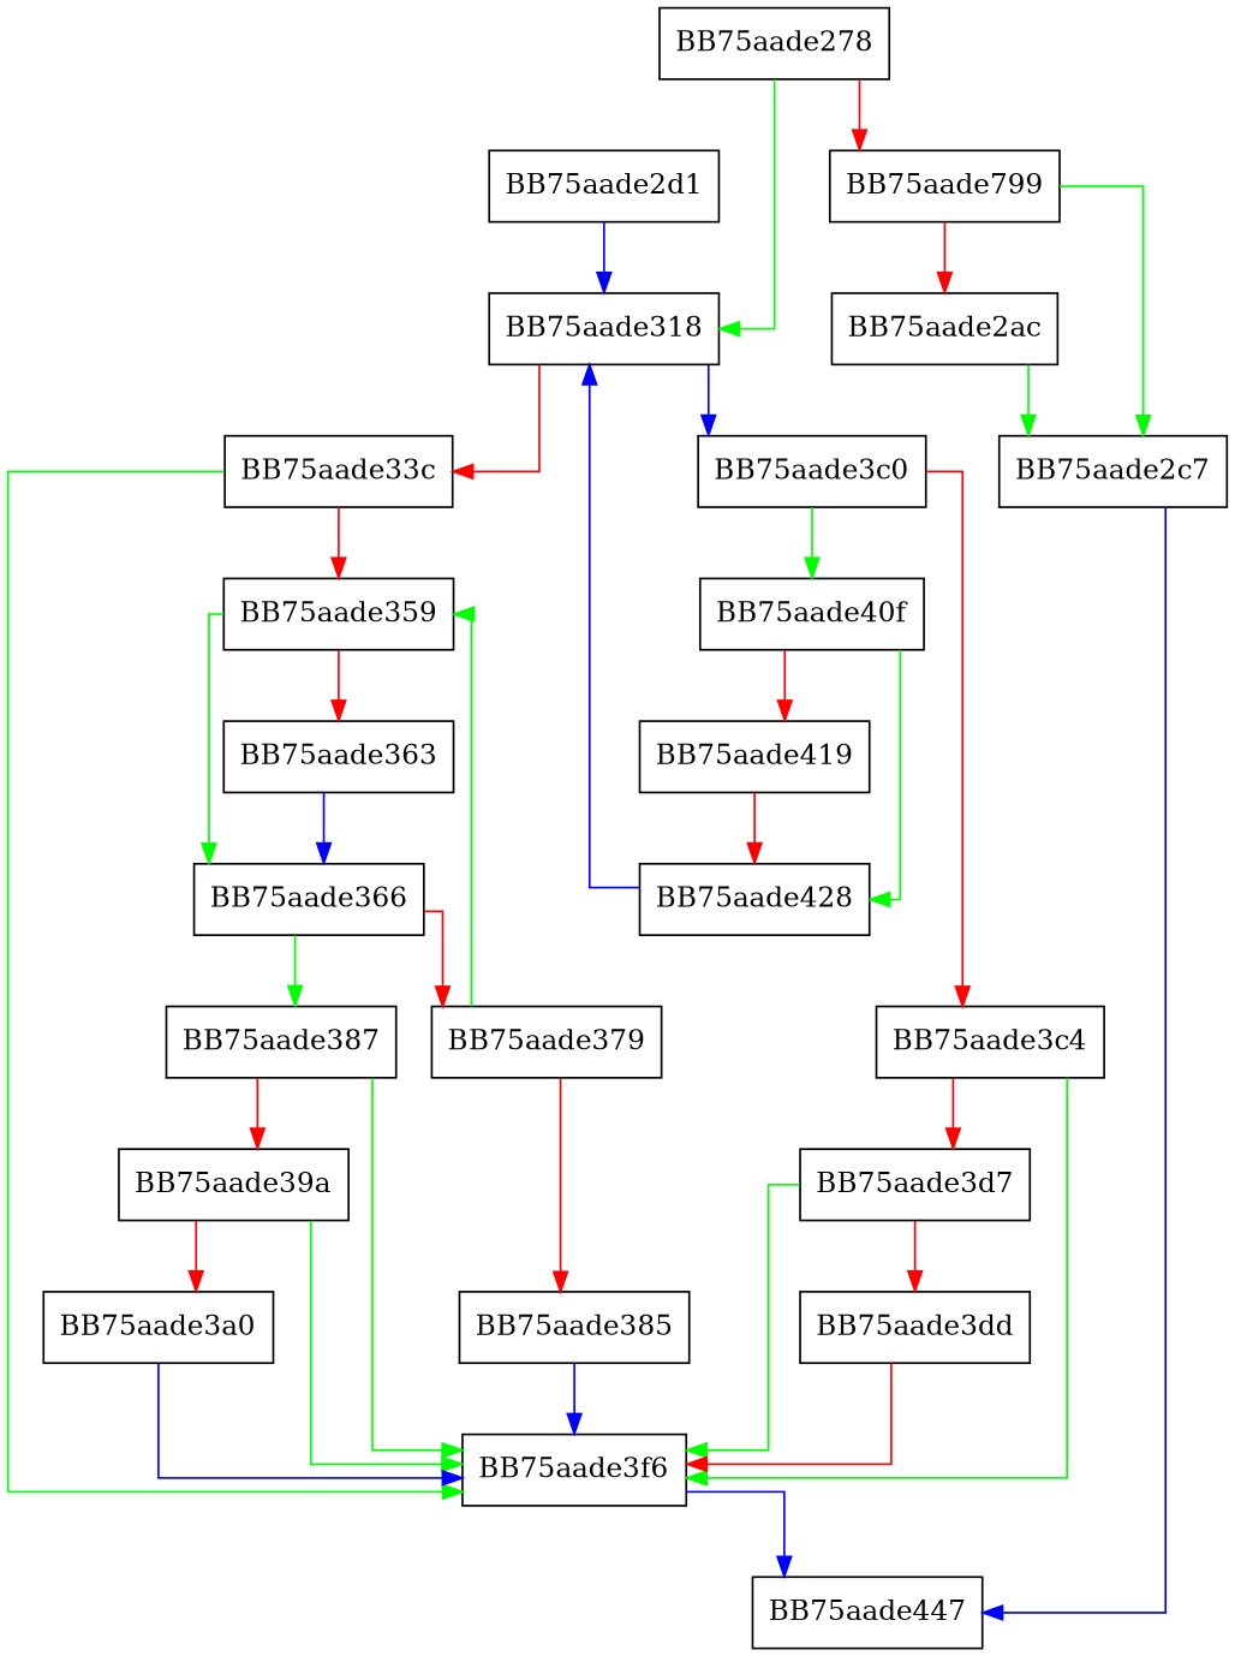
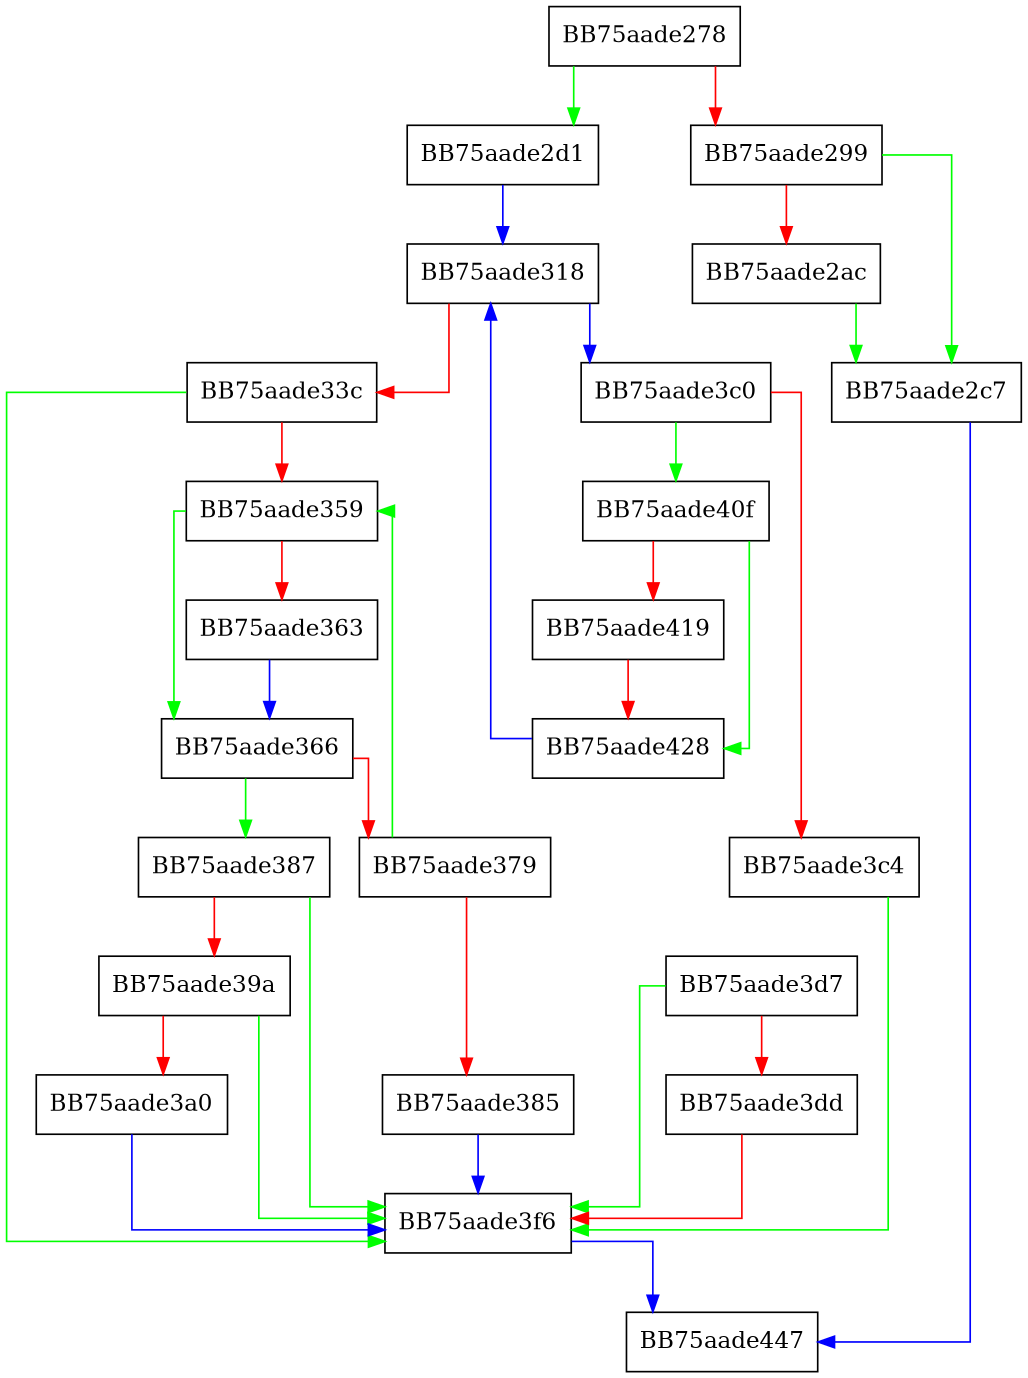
  digraph {
    splines=ortho
    node [shape=box]
    edge [color=red]
    BB75aade278
    BB75aade2d1
-   BB75aade299 [label=BB75aade799]
+   BB75aade299
    BB75aade318
    BB75aade2c7
    BB75aade2ac
    BB75aade3c0
    BB75aade33c
    BB75aade447
    BB75aade40f
    BB75aade3c4
    BB75aade3f6
    BB75aade359
    BB75aade428
    BB75aade419
    BB75aade3d7
    BB75aade366
    BB75aade363
    BB75aade387
    BB75aade379
    BB75aade39a
    BB75aade385
    BB75aade3a0
    BB75aade3dd
-   BB75aade278 -> BB75aade318 [color=green]
+   BB75aade278 -> BB75aade2d1 [color=green]
    BB75aade278 -> BB75aade299
    BB75aade2d1 -> BB75aade318 [color=blue]
    BB75aade299 -> BB75aade2c7 [color=green]
    BB75aade299 -> BB75aade2ac
    BB75aade318 -> BB75aade3c0 [color=blue]
    BB75aade318 -> BB75aade33c
    BB75aade2c7 -> BB75aade447 [color=blue]
    BB75aade2ac -> BB75aade2c7 [color=green]
    BB75aade3c0 -> BB75aade40f [color=green]
    BB75aade3c0 -> BB75aade3c4
    BB75aade33c -> BB75aade3f6 [color=green]
    BB75aade33c -> BB75aade359
    BB75aade40f -> BB75aade428 [color=green]
    BB75aade40f -> BB75aade419
    BB75aade3c4 -> BB75aade3f6 [color=green]
-   BB75aade3c4 -> BB75aade3d7
    BB75aade3f6 -> BB75aade447 [color=blue]
    BB75aade359 -> BB75aade366 [color=green]
    BB75aade359 -> BB75aade363
    BB75aade428 -> BB75aade318 [color=blue]
    BB75aade419 -> BB75aade428
    BB75aade3d7 -> BB75aade3f6 [color=green]
    BB75aade3d7 -> BB75aade3dd
    BB75aade366 -> BB75aade387 [color=green]
    BB75aade366 -> BB75aade379
    BB75aade363 -> BB75aade366 [color=blue]
    BB75aade387 -> BB75aade3f6 [color=green]
    BB75aade387 -> BB75aade39a
    BB75aade379 -> BB75aade359 [color=green]
    BB75aade379 -> BB75aade385
    BB75aade39a -> BB75aade3f6 [color=green]
    BB75aade39a -> BB75aade3a0
    BB75aade385 -> BB75aade3f6 [color=blue]
    BB75aade3a0 -> BB75aade3f6 [color=blue]
    BB75aade3dd -> BB75aade3f6
  }
